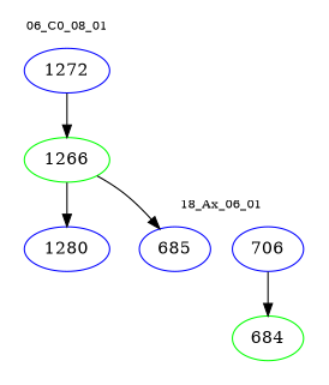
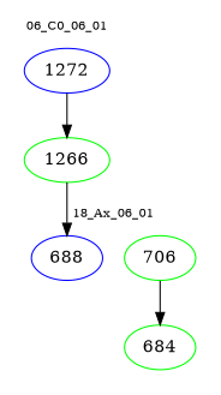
  digraph {
    node [color=green]
    edge [color=black]
-   n1 [color=blue label=706]
+   n1 [label=706]
    n2 [label=684]
-   n3 [color=blue label=685]
+   n3 [color=blue label=688]
    n4 [color=blue label=1272]
    n5 [label=1266]
-   n6 [color=blue label=1280]
    subgraph cluster_1 {
      color=white
      fontsize=10
      label="18_Ax_06_01"
      n1
      n2
      n3
    }
    subgraph cluster_2 {
      color=white
      fontsize=10
-     label="06_C0_08_01"
+     label="06_C0_06_01"
      n4
      n5
-     n6
    }
    n1 -> n2
    n4 -> n5
    n5 -> n3
-   n5 -> n6
  }
